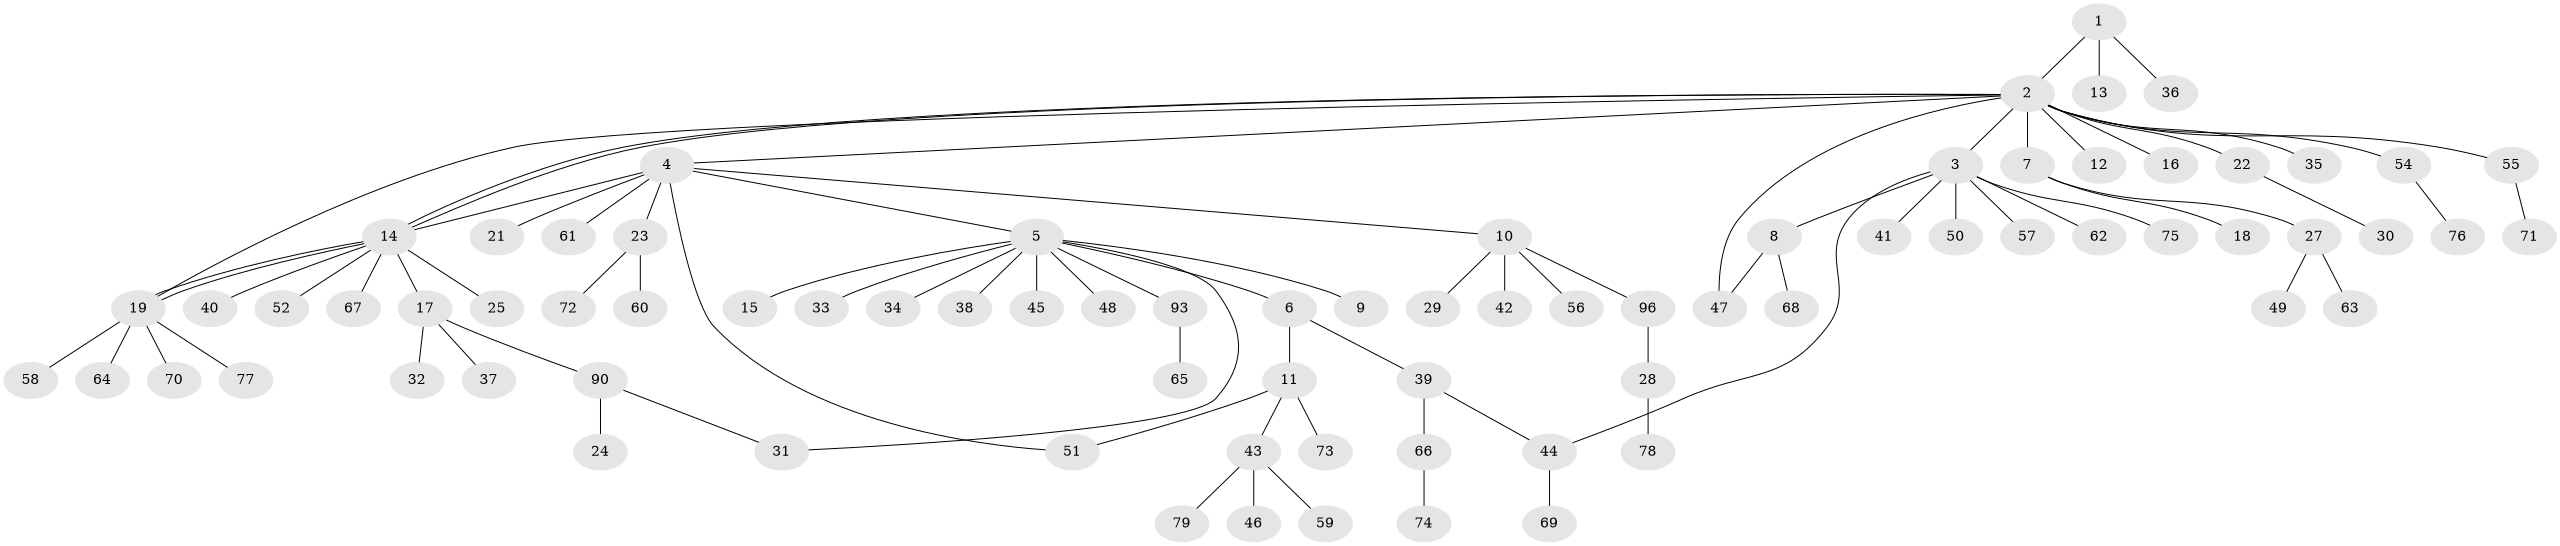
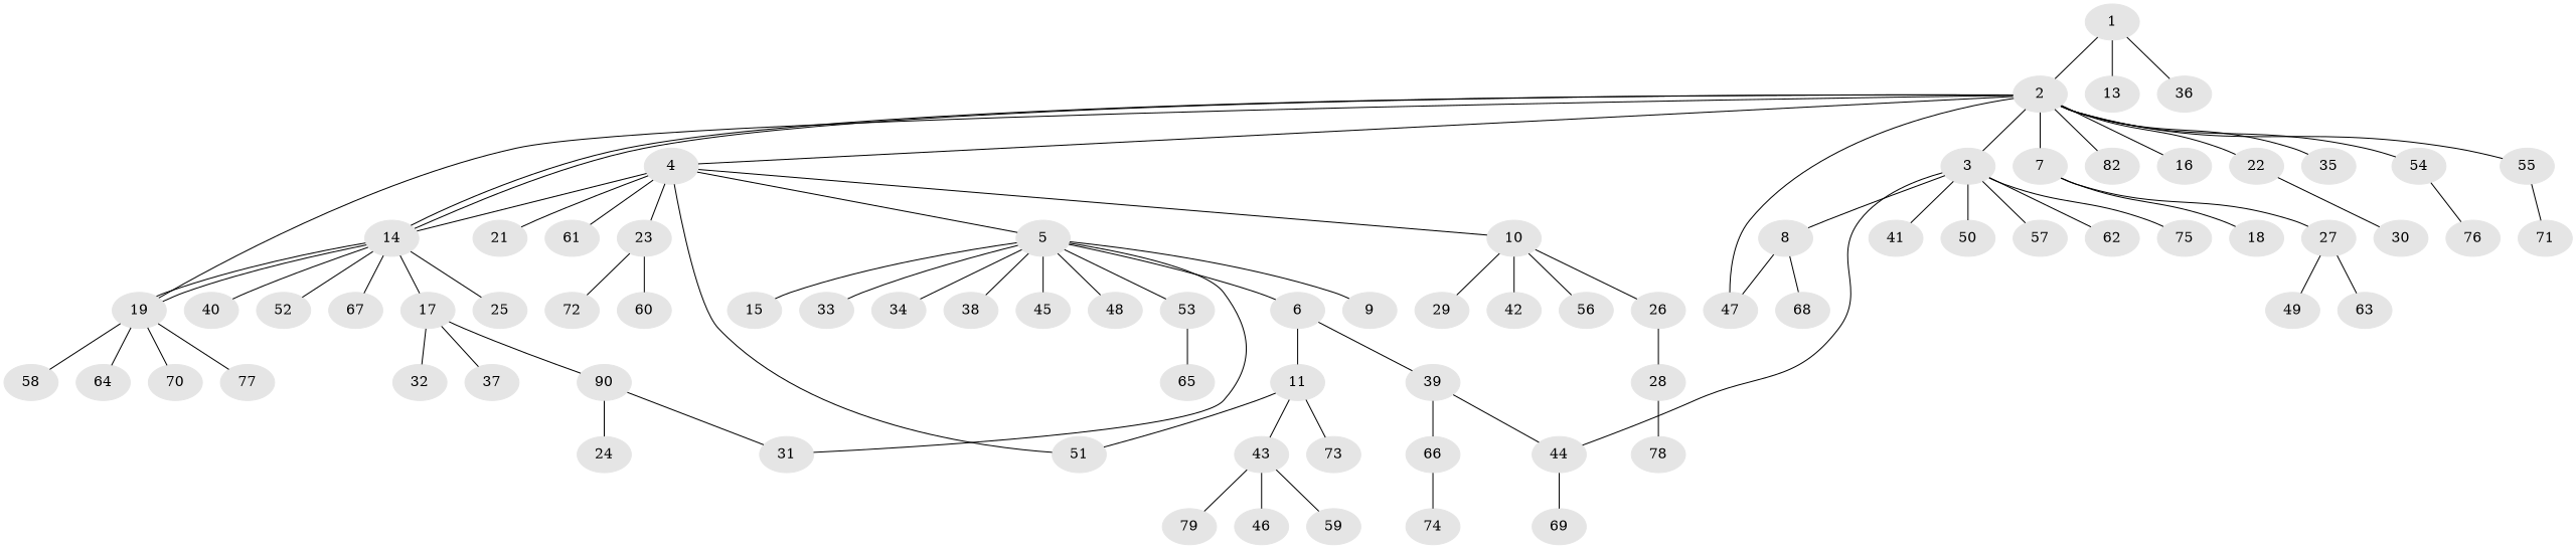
  graph {
    node [color=gray90 style=filled]
    1
    2
    13
    36
    3
    4
    7
-   12
+   12 [label=82]
    14
    16
    19
    22
    35
    47
    54
    55
    8
    41
    44
    50
    57
    62
    75
    5
    10
    21
    23
    51
    61
    18
    27
    17
    25
    40
    52
    67
    58
    64
    70
    77
    30
    76
    71
    68
    69
    6
    9
    15
    31
    33
    34
    38
    45
    48
-   53 [label=93]
+   53
    56
-   26 [label=96]
+   26
    29
    42
    60
    72
    11
    39
    65
    43
    73
    66
    49
    63
    28
    46
    59
    79
    n74 [label=90]
    32
    37
    24
    78
    74
    1 -- 2
    1 -- 13
    1 -- 36
    2 -- 3
    2 -- 4
    2 -- 7
    2 -- 12
    2 -- 14
    2 -- 14
    2 -- 16
    2 -- 19
    2 -- 22
    2 -- 35
    2 -- 47
    2 -- 54
    2 -- 55
    3 -- 8
    3 -- 41
    3 -- 44
    3 -- 50
    3 -- 57
    3 -- 62
    3 -- 75
    4 -- 14
    4 -- 5
    4 -- 10
    4 -- 21
    4 -- 23
    4 -- 51
    4 -- 61
    7 -- 18
    7 -- 27
    14 -- 19
    14 -- 19
    14 -- 17
    14 -- 25
    14 -- 40
    14 -- 52
    14 -- 67
    19 -- 58
    19 -- 64
    19 -- 70
    19 -- 77
    22 -- 30
    54 -- 76
    55 -- 71
    8 -- 47
    8 -- 68
    44 -- 69
    5 -- 6
    5 -- 9
    5 -- 15
    5 -- 31
    5 -- 33
    5 -- 34
    5 -- 38
    5 -- 45
    5 -- 48
    5 -- 53
    10 -- 56
    10 -- 26
    10 -- 29
    10 -- 42
    23 -- 60
    23 -- 72
    27 -- 49
    27 -- 63
    17 -- n74
    17 -- 32
    17 -- 37
    6 -- 11
    6 -- 39
    53 -- 65
    26 -- 28
    11 -- 51
    11 -- 43
    11 -- 73
    39 -- 44
    39 -- 66
    43 -- 46
    43 -- 59
    43 -- 79
    66 -- 74
    28 -- 78
    n74 -- 31
    n74 -- 24
  }
